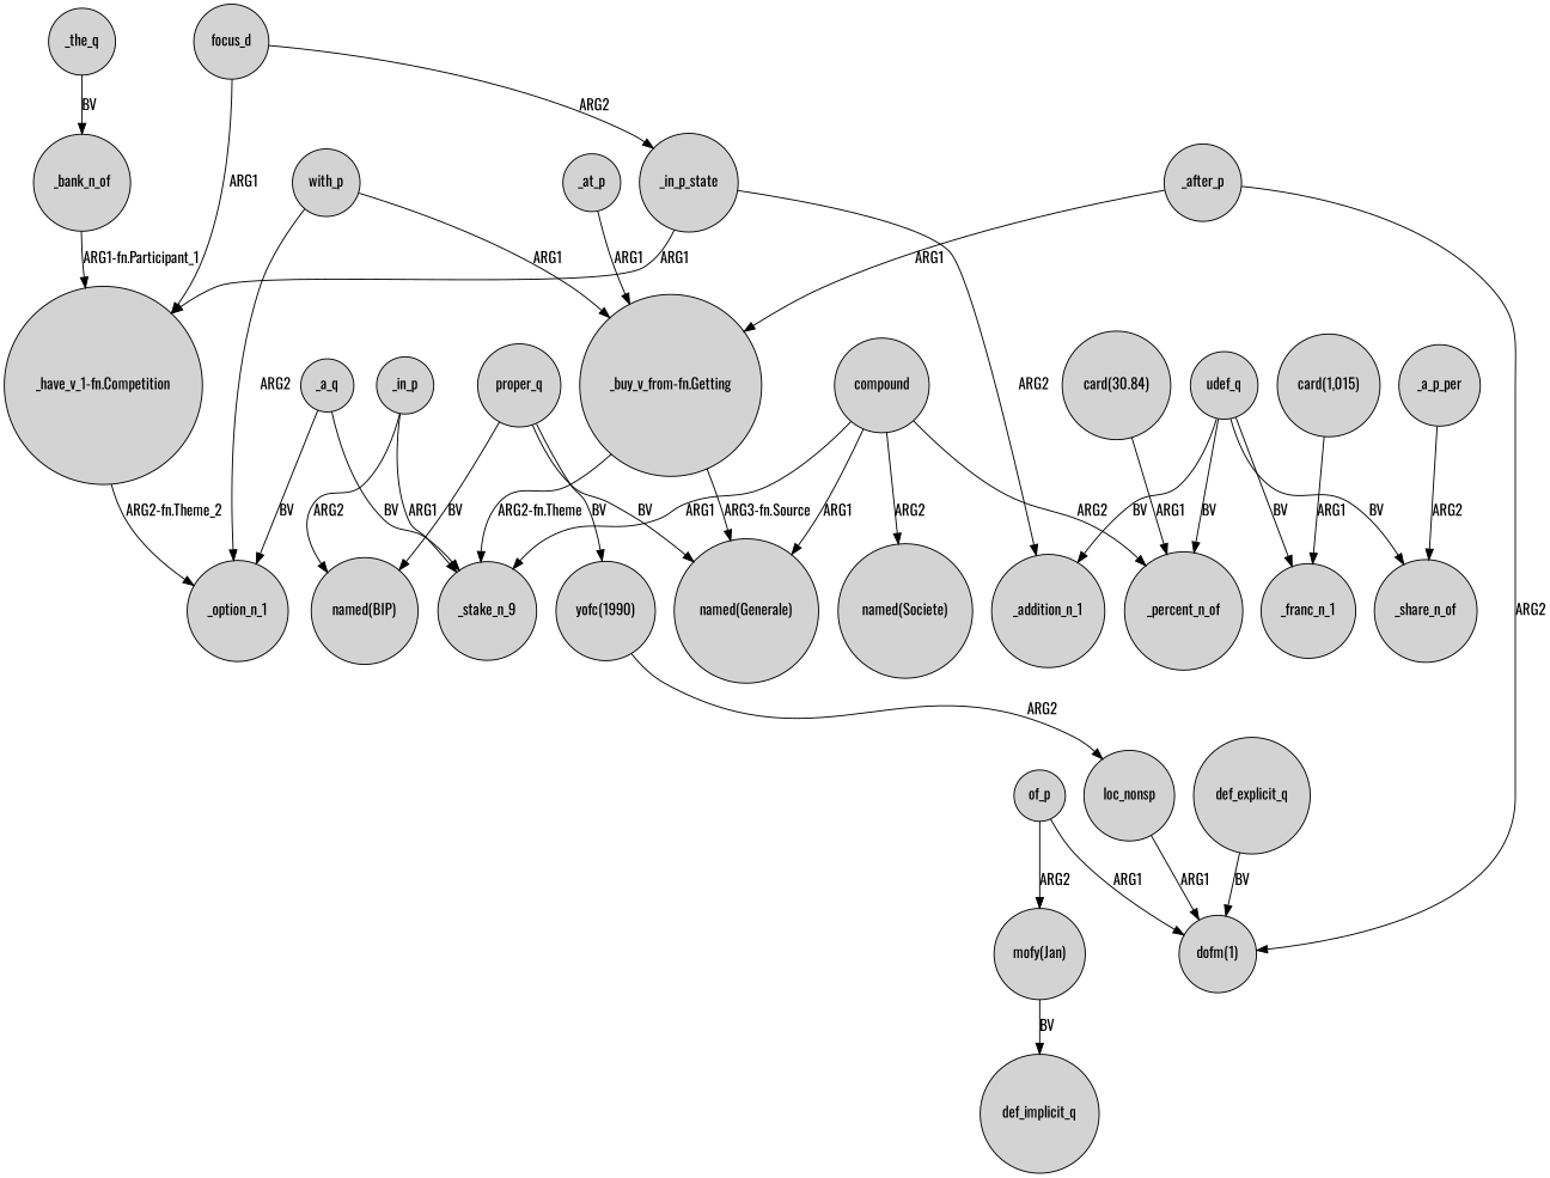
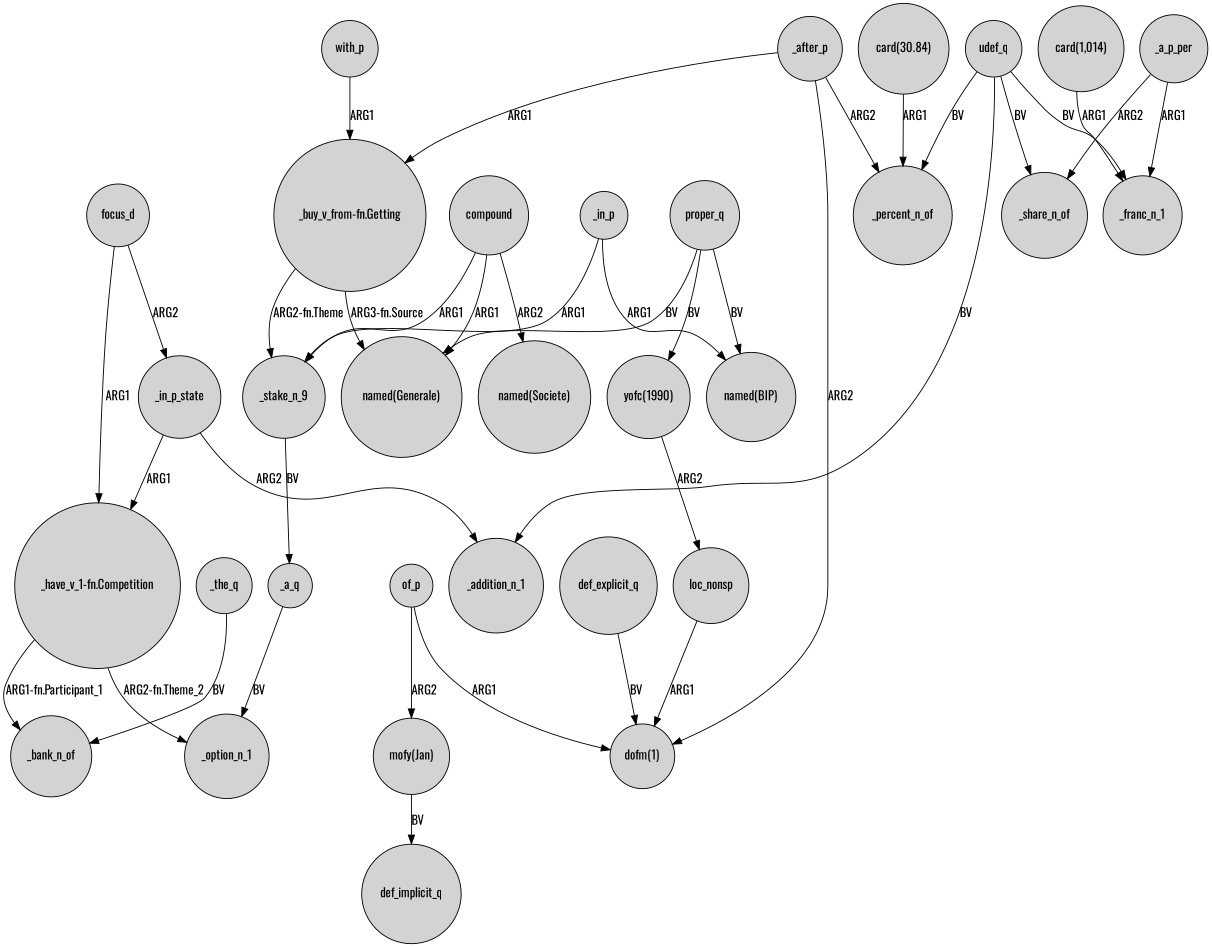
  digraph {
    fontname=Oswald
    node [fontname=Oswald shape=circle style=filled]
    edge [fontname=Oswald]
    focus_d
    _in_p_state
    "_have_v_1-fn.Competition"
    _addition_n_1
    _bank_n_of
    _option_n_1
-   _at_p
    "_buy_v_from-fn.Getting"
    n9 [label=_stake_n_9]
    "named(Generale)"
    _the_q
    of_p
    "mofy(Jan)"
    "dofm(1)"
    def_implicit_q
    udef_q
    _franc_n_1
    _percent_n_of
    _share_n_of
    loc_nonsp
    "yofc(1990)"
    "card(30.84)"
-   "card(1,015)"
+   "card(1,015)" [label="card(1,014)"]
    proper_q
    "named(BIP)"
    _a_q
    def_explicit_q
    _a_p_per
    compound
    "named(Societe)"
    _after_p
    with_p
    _in_p
    focus_d -> _in_p_state [label=ARG2]
    focus_d -> "_have_v_1-fn.Competition" [label=ARG1]
    _in_p_state -> "_have_v_1-fn.Competition" [label=ARG1]
    _in_p_state -> _addition_n_1 [label=ARG2]
-   _bank_n_of -> "_have_v_1-fn.Competition" [label="ARG1-fn.Participant_1"]
+   "_have_v_1-fn.Competition" -> _bank_n_of [label="ARG1-fn.Participant_1"]
    "_have_v_1-fn.Competition" -> _option_n_1 [label="ARG2-fn.Theme_2"]
-   _at_p -> "_buy_v_from-fn.Getting" [label=ARG1]
    "_buy_v_from-fn.Getting" -> n9 [label="ARG2-fn.Theme"]
    "_buy_v_from-fn.Getting" -> "named(Generale)" [label="ARG3-fn.Source"]
    _the_q -> _bank_n_of [label=BV]
    of_p -> "mofy(Jan)" [label=ARG2]
    of_p -> "dofm(1)" [label=ARG1]
    "mofy(Jan)" -> def_implicit_q [label=BV]
    udef_q -> _addition_n_1 [label=BV]
    udef_q -> _franc_n_1 [label=BV]
    udef_q -> _percent_n_of [label=BV]
    udef_q -> _share_n_of [label=BV]
    loc_nonsp -> "dofm(1)" [label=ARG1]
    "yofc(1990)" -> loc_nonsp [label=ARG2]
    "card(30.84)" -> _percent_n_of [label=ARG1]
    "card(1,015)" -> _franc_n_1 [label=ARG1]
    proper_q -> "named(Generale)" [label=BV]
    proper_q -> "yofc(1990)" [label=BV]
    proper_q -> "named(BIP)" [label=BV]
    _a_q -> _option_n_1 [label=BV]
-   _a_q -> n9 [label=BV]
+   n9 -> _a_q [label=BV]
    def_explicit_q -> "dofm(1)" [label=BV]
+   _a_p_per -> _franc_n_1 [label=ARG1]
    _a_p_per -> _share_n_of [label=ARG2]
    compound -> n9 [label=ARG1]
    compound -> "named(Generale)" [label=ARG1]
-   compound -> _percent_n_of [label=ARG2]
+   _after_p -> _percent_n_of [label=ARG2]
    compound -> "named(Societe)" [label=ARG2]
    _after_p -> "_buy_v_from-fn.Getting" [label=ARG1]
    _after_p -> "dofm(1)" [label=ARG2]
-   with_p -> _option_n_1 [label=ARG2]
    with_p -> "_buy_v_from-fn.Getting" [label=ARG1]
    _in_p -> n9 [label=ARG1]
-   _in_p -> "named(BIP)" [label=ARG2]
+   _in_p -> "named(BIP)" [label=ARG1]
  }
